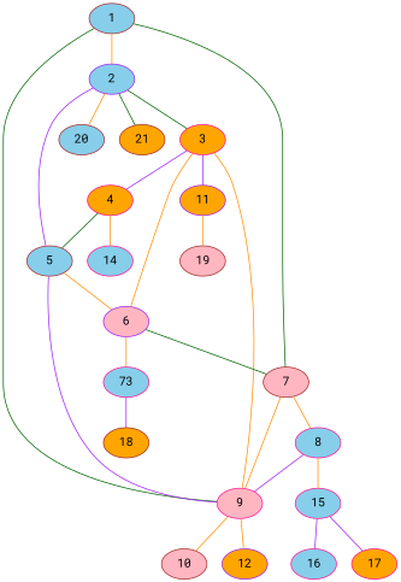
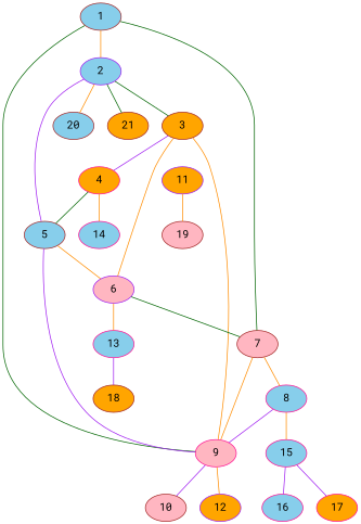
  graph {
    fontname="Roboto Mono"
    node [color=deeppink fillcolor=skyblue fontname="Roboto Mono" style=filled]
    edge [color=darkorange fontname="Roboto Mono" weight=1.0]
    2 [color=purple]
    1 [color=brown]
    7 [color=brown fillcolor=lightpink]
    9 [fillcolor=lightpink]
-   3 [fillcolor=orange]
+   3 [color=brown fillcolor=orange]
    5 [color=brown]
    20 [color=brown]
    21 [color=brown fillcolor=orange]
    4 [fillcolor=orange]
    6 [color=purple fillcolor=lightpink]
    11 [color=purple fillcolor=orange]
    8
    10 [color=brown fillcolor=lightpink]
    12 [color=purple fillcolor=orange]
    14
-   13 [label=73]
+   13
    19 [color=brown fillcolor=lightpink]
    18 [color=brown fillcolor=orange]
    15
    16
    17 [fillcolor=orange]
    2 -- 3 [color=darkgreen]
    2 -- 5 [color=purple]
    2 -- 20
    2 -- 21 [color=darkgreen]
    1 -- 2
    1 -- 7 [color=darkgreen]
    1 -- 9 [color=darkgreen]
    7 -- 9
    7 -- 8
-   9 -- 10
+   9 -- 10 [color=purple]
    9 -- 12
    3 -- 9
    3 -- 4 [color=purple]
    3 -- 6
-   3 -- 11 [color=purple]
    5 -- 9 [color=purple]
    5 -- 6 [weight=2.0]
    4 -- 5 [color=darkgreen]
    4 -- 14
    6 -- 7 [color=darkgreen]
    6 -- 13
    11 -- 19
    8 -- 9 [color=purple]
    8 -- 15
    13 -- 18 [color=purple]
    15 -- 16 [color=purple]
    15 -- 17 [color=purple]
  }
